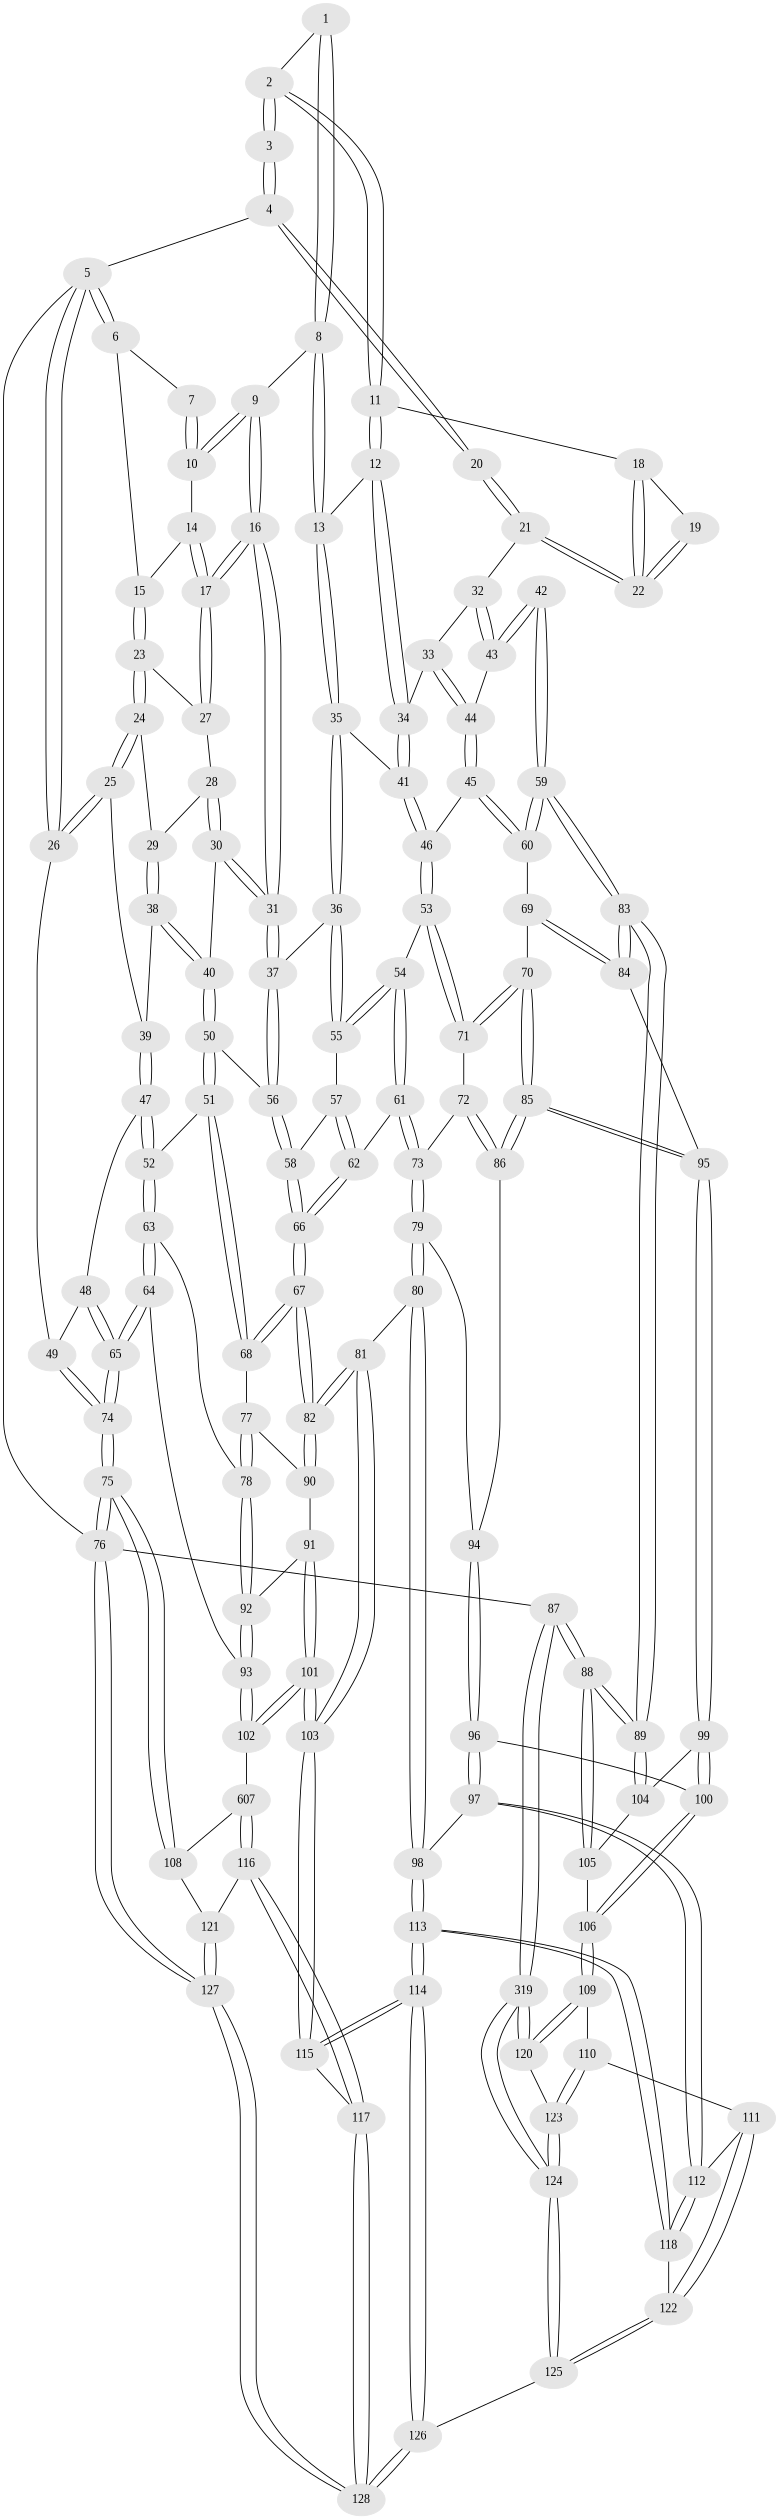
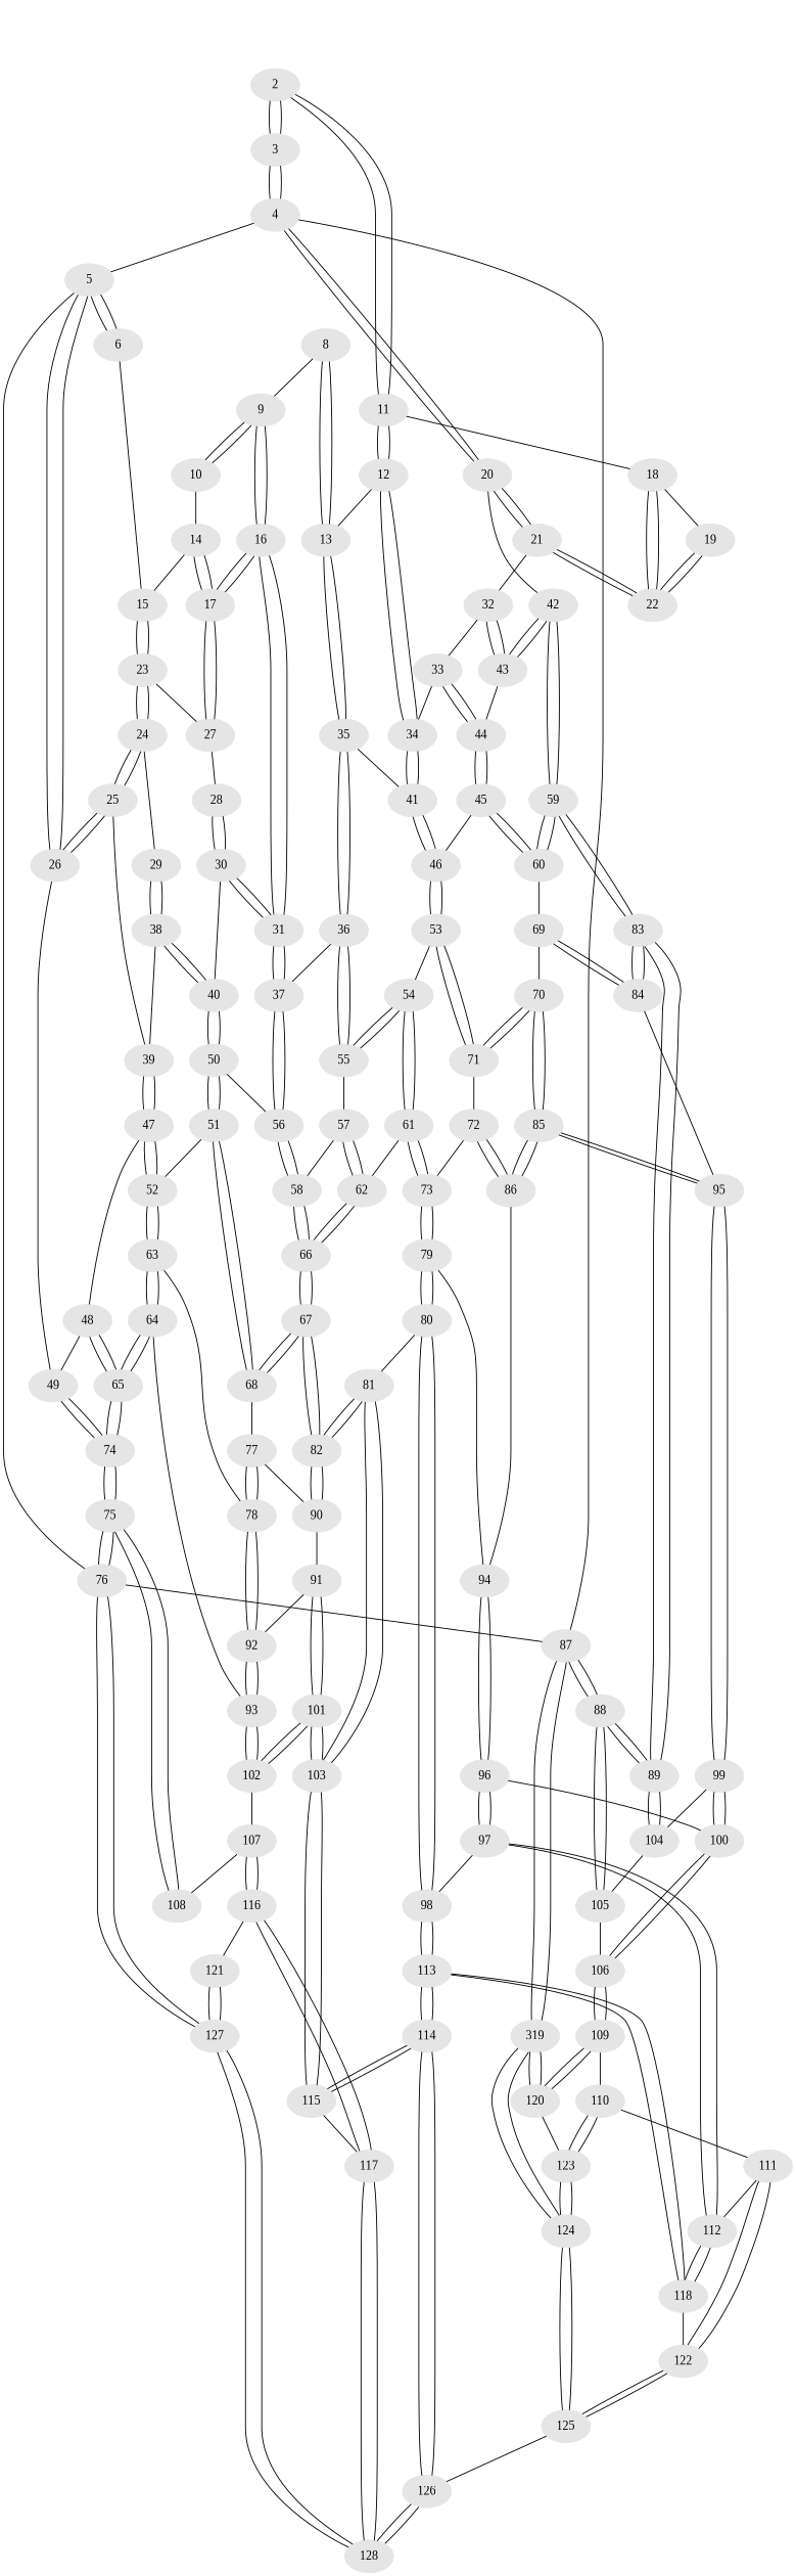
  graph {
    fontname="Liberation Serif"
    node [color=gray90 fontname="Liberation Serif" style=filled]
    edge [fontname="Liberation Serif"]
-   1
    2
    8
    3
    11
    9
    13
    4
    12
    18
    5
    20
    87
    6
    26
    76
    21
    42
    88
    n20 [label=319]
-   7
    15
    49
    127
    10
    23
    14
    16
    35
    17
    31
    34
    19
    22
    41
    36
    27
    24
    37
    28
    32
    43
    59
    33
    25
    29
    39
    38
    47
    74
    30
    40
    50
    56
    44
    45
    46
    55
    57
    58
    48
    52
    51
    53
    60
    83
    69
    54
    71
    65
    63
    75
    68
    77
    64
    78
    61
    72
    62
    73
    66
    67
    84
    89
    70
    79
    93
    92
    102
    82
    90
    85
    95
    86
    94
    80
    108
    121
    128
    91
    81
    98
    96
    103
    113
    115
    104
    99
    105
    120
    124
    106
    101
-   107 [label=607]
+   107
    97
    100
    112
    118
    114
    109
    116
    117
    110
    111
    123
    122
    125
    126
-   1 -- 2
-   1 -- 8
-   1 -- 8
    2 -- 3
    2 -- 3
    2 -- 11
    2 -- 11
    8 -- 9
    8 -- 13
    8 -- 13
    3 -- 4
    3 -- 4
    11 -- 12
    11 -- 12
    11 -- 18
    9 -- 10
    9 -- 10
    9 -- 16
    9 -- 16
    13 -- 35
    13 -- 35
    4 -- 5
    4 -- 20
    4 -- 20
+   4 -- 87
    12 -- 13
    12 -- 34
    12 -- 34
    18 -- 19
    18 -- 22
    18 -- 22
    5 -- 6
    5 -- 6
    5 -- 26
    5 -- 26
    5 -- 76
    20 -- 21
    20 -- 21
+   20 -- 42
    87 -- 88
    87 -- 88
    87 -- n20
    87 -- n20
-   6 -- 7
    6 -- 15
    26 -- 49
    76 -- 87
    76 -- 127
    76 -- 127
    21 -- 22
    21 -- 22
    21 -- 32
    42 -- 43
    42 -- 43
    42 -- 59
    42 -- 59
    88 -- 89
    88 -- 89
    88 -- 105
    88 -- 105
    n20 -- 120
    n20 -- 120
    n20 -- 124
    n20 -- 124
-   7 -- 10
-   7 -- 10
    15 -- 23
    15 -- 23
    49 -- 74
    49 -- 74
    127 -- 128
    127 -- 128
    10 -- 14
    23 -- 27
    23 -- 24
    23 -- 24
    14 -- 15
    14 -- 17
    14 -- 17
    16 -- 17
    16 -- 17
    16 -- 31
    16 -- 31
    35 -- 41
    35 -- 36
    35 -- 36
    17 -- 27
    17 -- 27
    31 -- 37
    31 -- 37
    34 -- 41
    34 -- 41
    19 -- 22
    19 -- 22
    41 -- 46
    41 -- 46
    36 -- 37
    36 -- 55
    36 -- 55
    27 -- 28
    24 -- 25
    24 -- 25
    24 -- 29
    37 -- 56
    37 -- 56
-   28 -- 29
    28 -- 30
    28 -- 30
    32 -- 43
    32 -- 43
    32 -- 33
    43 -- 44
    59 -- 60
    59 -- 60
    59 -- 83
    59 -- 83
    33 -- 34
    33 -- 44
    33 -- 44
    25 -- 26
    25 -- 26
    25 -- 39
    29 -- 38
    29 -- 38
    39 -- 47
    39 -- 47
    38 -- 39
    38 -- 40
    38 -- 40
    47 -- 48
    47 -- 52
    47 -- 52
    74 -- 75
    74 -- 75
    30 -- 31
    30 -- 31
    30 -- 40
    40 -- 50
    40 -- 50
    50 -- 56
    50 -- 51
    50 -- 51
    56 -- 58
    56 -- 58
    44 -- 45
    44 -- 45
    45 -- 46
    45 -- 60
    45 -- 60
    46 -- 53
    46 -- 53
    55 -- 57
    57 -- 58
    57 -- 62
    57 -- 62
    58 -- 66
    58 -- 66
    48 -- 49
    48 -- 65
    48 -- 65
    52 -- 63
    52 -- 63
    51 -- 52
    51 -- 68
    51 -- 68
    53 -- 54
    53 -- 71
    53 -- 71
    60 -- 69
    83 -- 84
    83 -- 84
    83 -- 89
    83 -- 89
    69 -- 84
    69 -- 84
    69 -- 70
    54 -- 55
    54 -- 55
    54 -- 61
    54 -- 61
    71 -- 72
    65 -- 74
    65 -- 74
    63 -- 64
    63 -- 64
    63 -- 78
    75 -- 76
    75 -- 76
    75 -- 108
    75 -- 108
    68 -- 77
    77 -- 78
    77 -- 78
    77 -- 90
    64 -- 65
    64 -- 65
    64 -- 93
    78 -- 92
    78 -- 92
    61 -- 62
    61 -- 73
    61 -- 73
    72 -- 73
    72 -- 86
    72 -- 86
    62 -- 66
    62 -- 66
    73 -- 79
    73 -- 79
    66 -- 67
    66 -- 67
    67 -- 68
    67 -- 68
    67 -- 82
    67 -- 82
    84 -- 95
    89 -- 104
    89 -- 104
    70 -- 71
    70 -- 71
    70 -- 85
    70 -- 85
    79 -- 94
    79 -- 80
    79 -- 80
    93 -- 102
    93 -- 102
    92 -- 93
    92 -- 93
    102 -- 107
    82 -- 90
    82 -- 90
    90 -- 91
    85 -- 95
    85 -- 95
    85 -- 86
    85 -- 86
    95 -- 99
    95 -- 99
    86 -- 94
    94 -- 96
    94 -- 96
    80 -- 81
    80 -- 98
    80 -- 98
-   108 -- 121
    121 -- 127
    121 -- 127
    91 -- 92
    91 -- 101
    91 -- 101
    81 -- 82
    81 -- 82
    81 -- 103
    81 -- 103
    98 -- 113
    98 -- 113
    96 -- 97
    96 -- 97
    96 -- 100
    103 -- 115
    103 -- 115
    113 -- 118
    113 -- 118
    113 -- 114
    113 -- 114
    115 -- 117
    104 -- 105
    99 -- 104
    99 -- 100
    99 -- 100
    105 -- 106
    120 -- 123
    124 -- 125
    124 -- 125
    106 -- 109
    106 -- 109
    101 -- 102
    101 -- 102
    101 -- 103
    101 -- 103
    107 -- 108
    107 -- 116
    107 -- 116
    97 -- 98
    97 -- 112
    97 -- 112
    100 -- 106
    100 -- 106
    112 -- 118
    112 -- 118
    118 -- 122
    114 -- 115
    114 -- 115
    114 -- 126
    114 -- 126
    109 -- 120
    109 -- 120
    109 -- 110
    116 -- 121
    116 -- 117
    116 -- 117
    117 -- 128
    117 -- 128
    110 -- 111
    110 -- 123
    110 -- 123
    111 -- 112
    111 -- 122
    111 -- 122
    123 -- 124
    123 -- 124
    122 -- 125
    122 -- 125
    125 -- 126
    126 -- 128
    126 -- 128
  }
